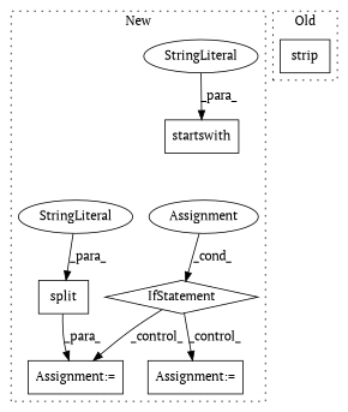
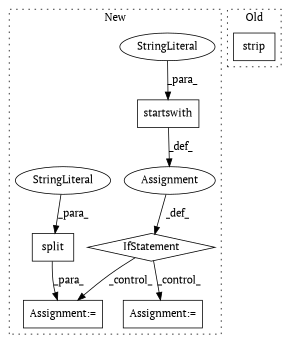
  digraph {
    fontname="PT Serif"
    node [a=32 fontname="PT Serif" shape=box]
    edge [fontname="PT Serif"]
    n1 [l="11,1" label=startswith s="629,643"]
    n2 [a=25 l="4,2" label=IfStatement s="611,644" shape=diamond]
    n3 [a=45 l=3 label=StringLiteral s=640 shape=ellipse]
    n4 [a=7 l=1 label="Assignment:=" s=939]
    n5 [a=42 label=Assignment shape=ellipse]
    n6 [a=7 l=2 label="Assignment:=" s=684]
    n7 [l="6,1" label=split s="691,701"]
    n8 [a=45 l=4 label=StringLiteral s=697 shape=ellipse]
    n9 [l=7 label=strip s=2702]
    subgraph cluster_1 {
      label=New
      style=dotted
      n1
      n2
      n3
      n4
      n5
      n6
      n7
      n8
    }
    subgraph cluster_2 {
      label=Old
      style=dotted
      n9
    }
+   n1 -> n5 [label=_def_]
    n2 -> n4 [label=_control_]
    n2 -> n6 [label=_control_]
    n3 -> n1 [label=_para_]
-   n5 -> n2 [label=_cond_]
+   n5 -> n2 [label=_def_]
    n7 -> n6 [label=_para_]
    n8 -> n7 [label=_para_]
  }
